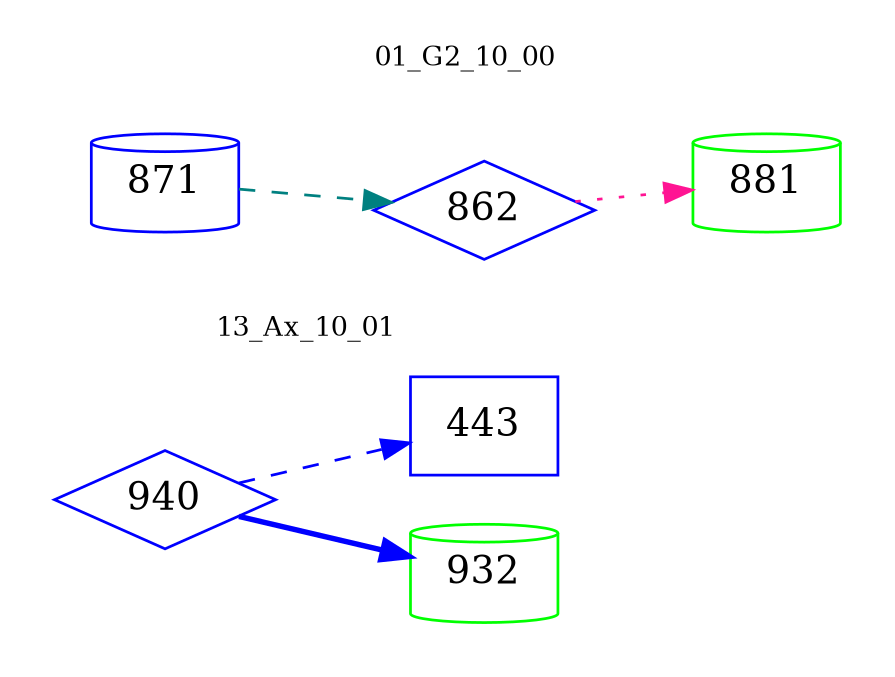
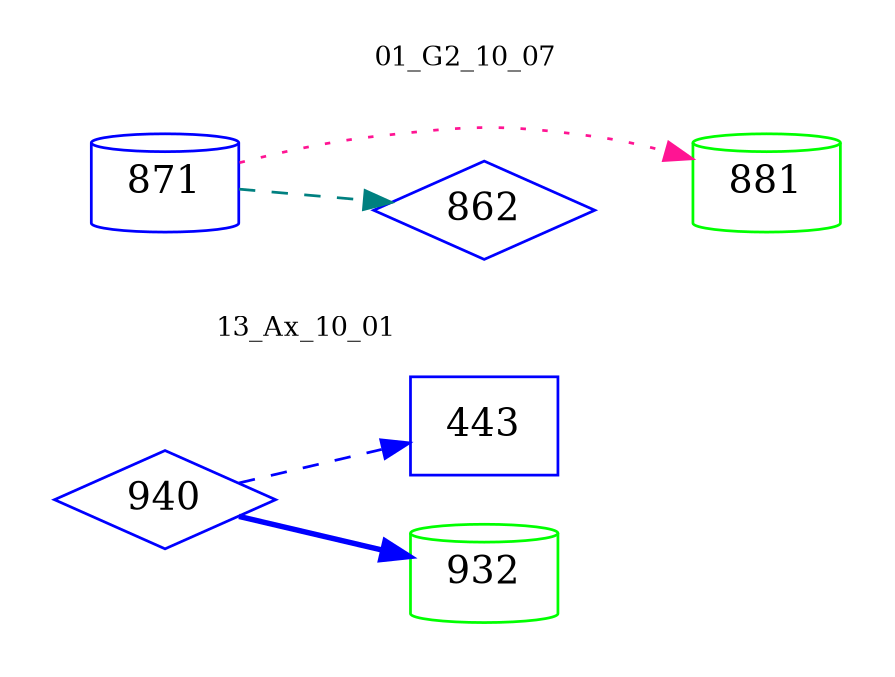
  digraph {
    rankdir=LR
    node [color=blue shape=cylinder]
    edge [color=blue style=dashed]
    n1 [label=940 shape=diamond]
    n2 [color=green label=932]
    n3 [label=443 shape=box]
    n4 [label=871]
    n5 [label=862 shape=diamond]
    n6 [color=green label=881]
    subgraph cluster_1 {
      color=white
      fontsize=10
      label="13_Ax_10_01"
      n1
      n2
      n3
    }
    subgraph cluster_2 {
      color=white
      fontsize=10
-     label="01_G2_10_00"
+     label="01_G2_10_07"
      n4
      n5
      n6
    }
    n1 -> n2 [style=bold]
    n1 -> n3
    n4 -> n5 [color=teal]
-   n5 -> n6 [color=deeppink style=dotted]
+   n4 -> n6 [color=deeppink style=dotted]
  }
